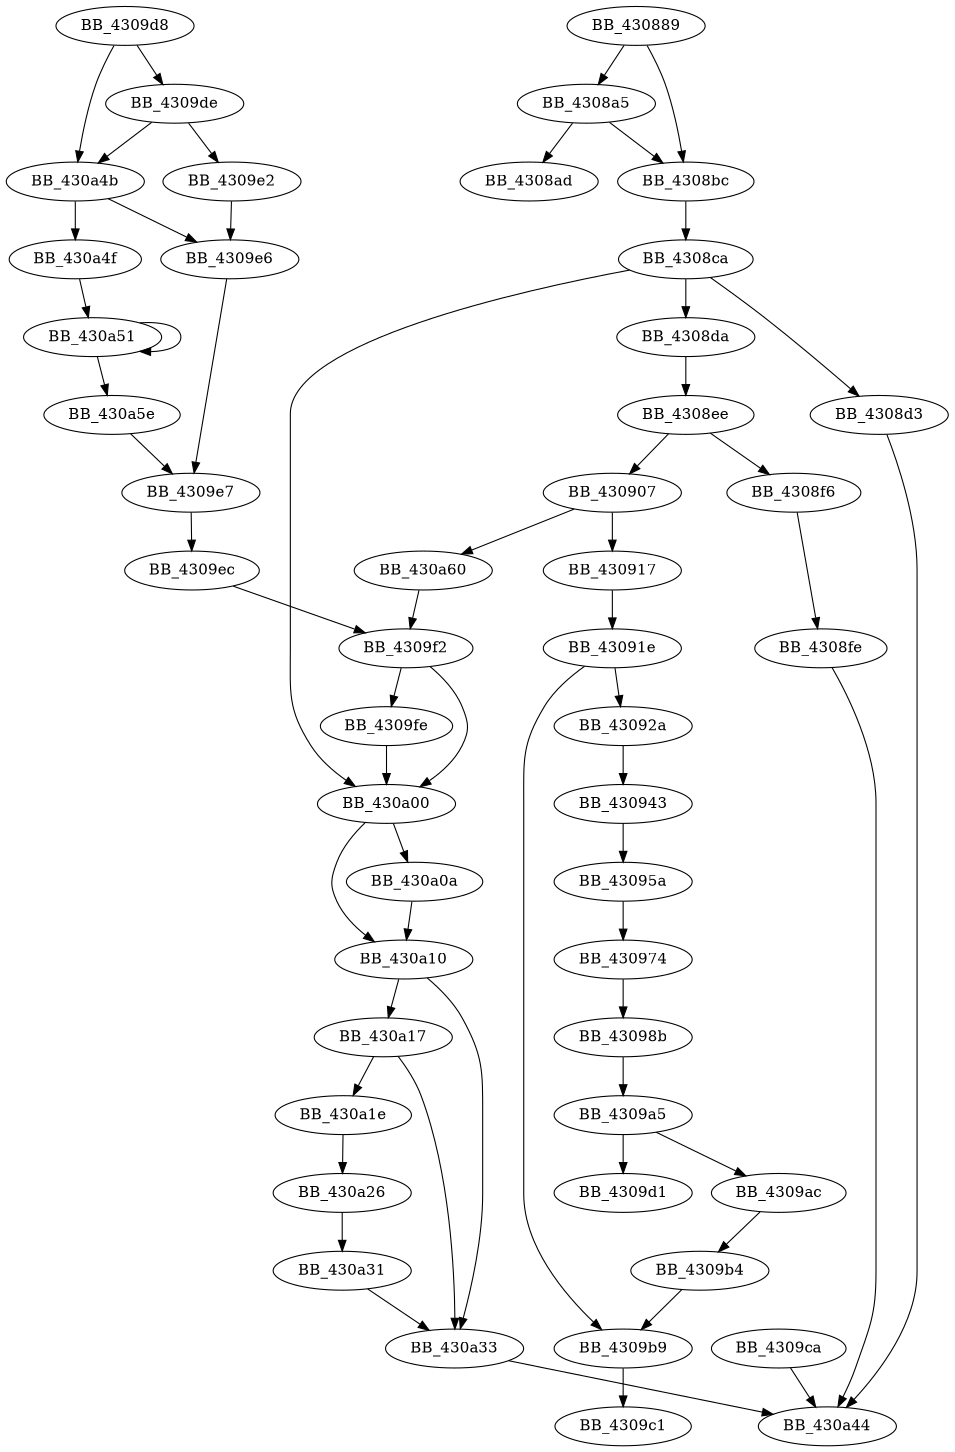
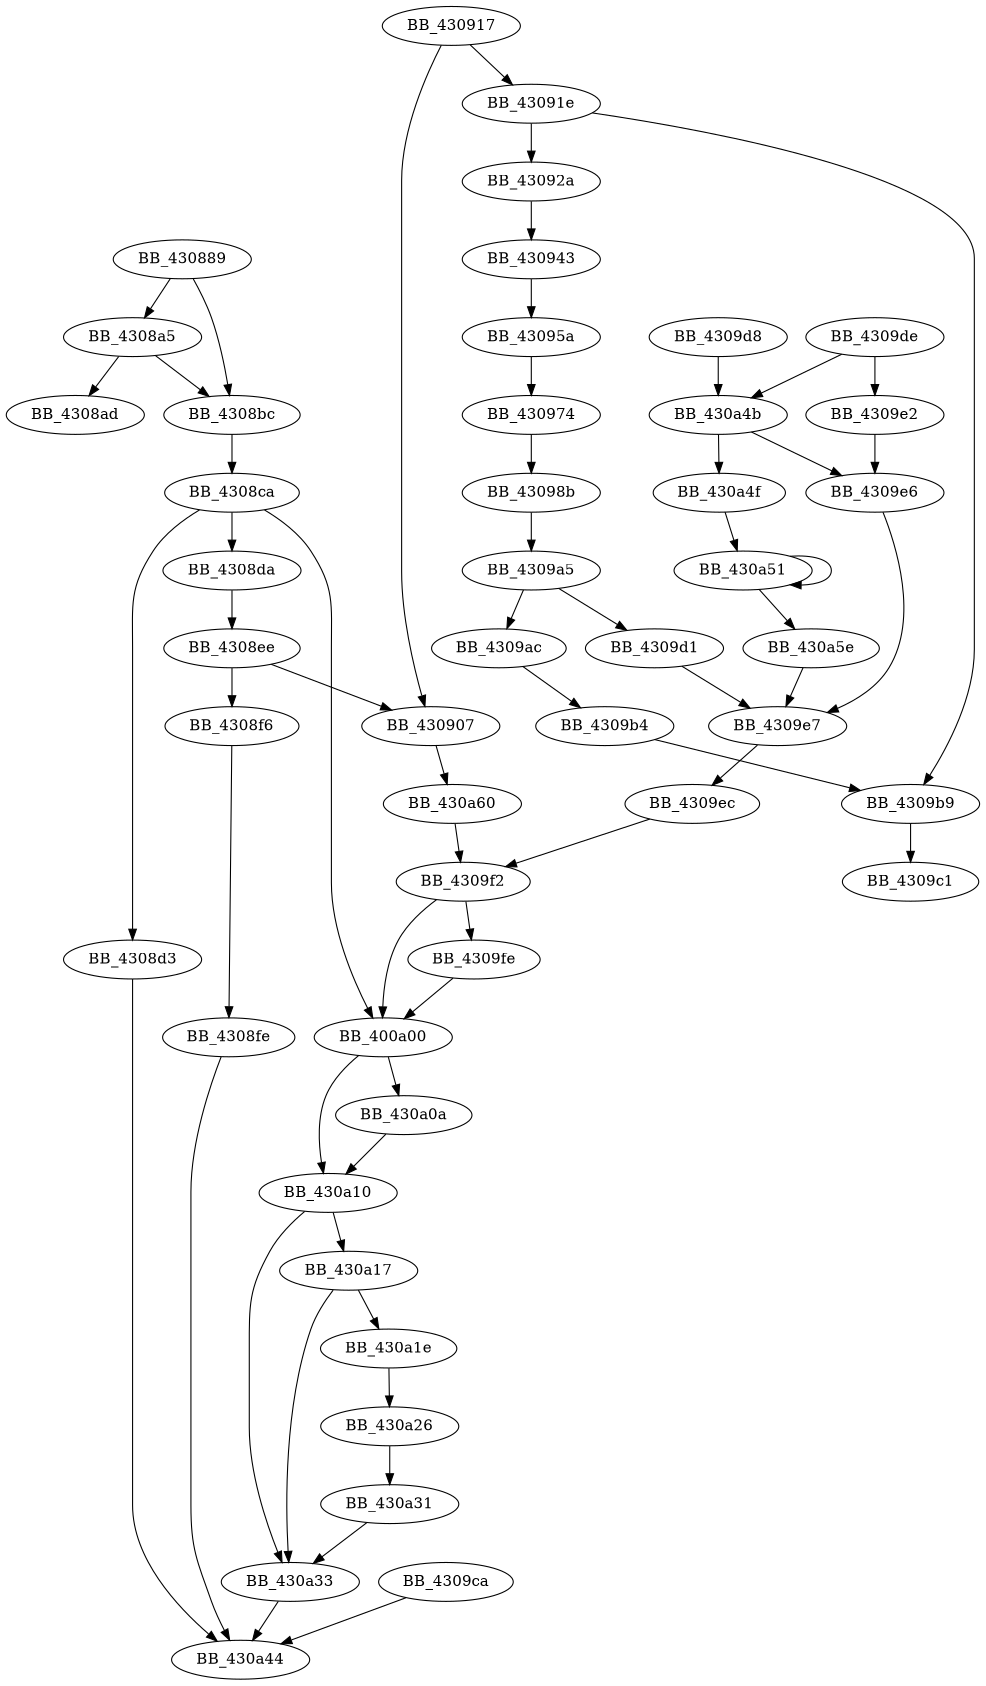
  digraph {
    fontname="DejaVu Serif"
    node [fontname="DejaVu Serif"]
    edge [fontname="DejaVu Serif"]
    BB_430889
    BB_4308a5
    BB_4308bc
    BB_4308ad
    BB_4308ca
-   BB_430a00
+   BB_430a00 [label=BB_400a00]
    BB_4308d3
    BB_4308da
    BB_430a0a
    BB_430a10
    BB_430a17
    BB_430a33
    BB_430a44
    BB_4308ee
    BB_4308f6
    BB_430907
    BB_4308fe
    BB_430917
    BB_430a60
    BB_43091e
    BB_4309f2
    BB_43092a
    BB_4309b9
    BB_4309fe
    BB_430943
    BB_4309c1
    BB_43095a
    BB_430974
    BB_43098b
    BB_4309a5
    BB_4309ac
    BB_4309d1
    BB_4309b4
    BB_4309e7
    BB_4309ec
    BB_4309ca
    BB_4309d8
    BB_4309de
    BB_430a4b
    BB_4309e2
    BB_4309e6
    BB_430a4f
    BB_430a51
    BB_430a1e
    BB_430a26
    BB_430a31
    BB_430a5e
    BB_430889 -> BB_4308a5
    BB_430889 -> BB_4308bc
    BB_4308a5 -> BB_4308bc
    BB_4308a5 -> BB_4308ad
    BB_4308bc -> BB_4308ca
    BB_4308ca -> BB_430a00
    BB_4308ca -> BB_4308d3
    BB_4308ca -> BB_4308da
    BB_430a00 -> BB_430a0a
    BB_430a00 -> BB_430a10
    BB_4308d3 -> BB_430a44
    BB_4308da -> BB_4308ee
    BB_430a0a -> BB_430a10
    BB_430a10 -> BB_430a17
    BB_430a10 -> BB_430a33
    BB_430a17 -> BB_430a33
    BB_430a17 -> BB_430a1e
    BB_430a33 -> BB_430a44
    BB_4308ee -> BB_4308f6
    BB_4308ee -> BB_430907
    BB_4308f6 -> BB_4308fe
-   BB_430907 -> BB_430917
+   BB_430917 -> BB_430907
    BB_430907 -> BB_430a60
    BB_4308fe -> BB_430a44
    BB_430917 -> BB_43091e
    BB_430a60 -> BB_4309f2
    BB_43091e -> BB_43092a
    BB_43091e -> BB_4309b9
    BB_4309f2 -> BB_430a00
    BB_4309f2 -> BB_4309fe
    BB_43092a -> BB_430943
    BB_4309b9 -> BB_4309c1
    BB_4309fe -> BB_430a00
    BB_430943 -> BB_43095a
    BB_43095a -> BB_430974
    BB_430974 -> BB_43098b
    BB_43098b -> BB_4309a5
    BB_4309a5 -> BB_4309ac
    BB_4309a5 -> BB_4309d1
    BB_4309ac -> BB_4309b4
+   BB_4309d1 -> BB_4309e7
    BB_4309b4 -> BB_4309b9
    BB_4309e7 -> BB_4309ec
    BB_4309ec -> BB_4309f2
    BB_4309ca -> BB_430a44
-   BB_4309d8 -> BB_4309de
    BB_4309d8 -> BB_430a4b
    BB_4309de -> BB_430a4b
    BB_4309de -> BB_4309e2
    BB_430a4b -> BB_4309e6
    BB_430a4b -> BB_430a4f
    BB_4309e2 -> BB_4309e6
    BB_4309e6 -> BB_4309e7
    BB_430a4f -> BB_430a51
    BB_430a51 -> BB_430a51
    BB_430a51 -> BB_430a5e
    BB_430a1e -> BB_430a26
    BB_430a26 -> BB_430a31
    BB_430a31 -> BB_430a33
    BB_430a5e -> BB_4309e7
  }
